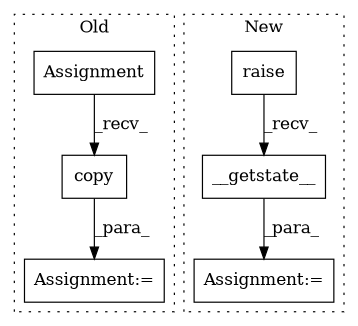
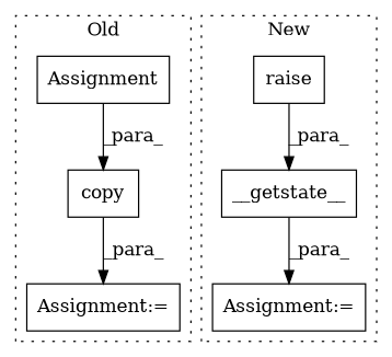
  digraph {
    node [a=32 l=1 s=2990 shape=box]
    n1 [l=6 label=copy s=3005]
    n2 [a=7 label="Assignment:="]
    n3 [a=22 l=13 label=Assignment s=2991]
    n4 [l=14 label=__getstate__ s=2999]
    n5 [a=7 label="Assignment:="]
    n6 [l=7 label=raise s=2991]
    subgraph cluster_1 {
      label=Old
      style=dotted
      n1
      n2
      n3
    }
    subgraph cluster_2 {
      label=New
      style=dotted
      n4
      n5
      n6
    }
    n1 -> n2 [label=_para_]
-   n3 -> n1 [label=_recv_]
+   n3 -> n1 [label=_para_]
    n4 -> n5 [label=_para_]
-   n6 -> n4 [label=_recv_]
+   n6 -> n4 [label=_para_]
  }
